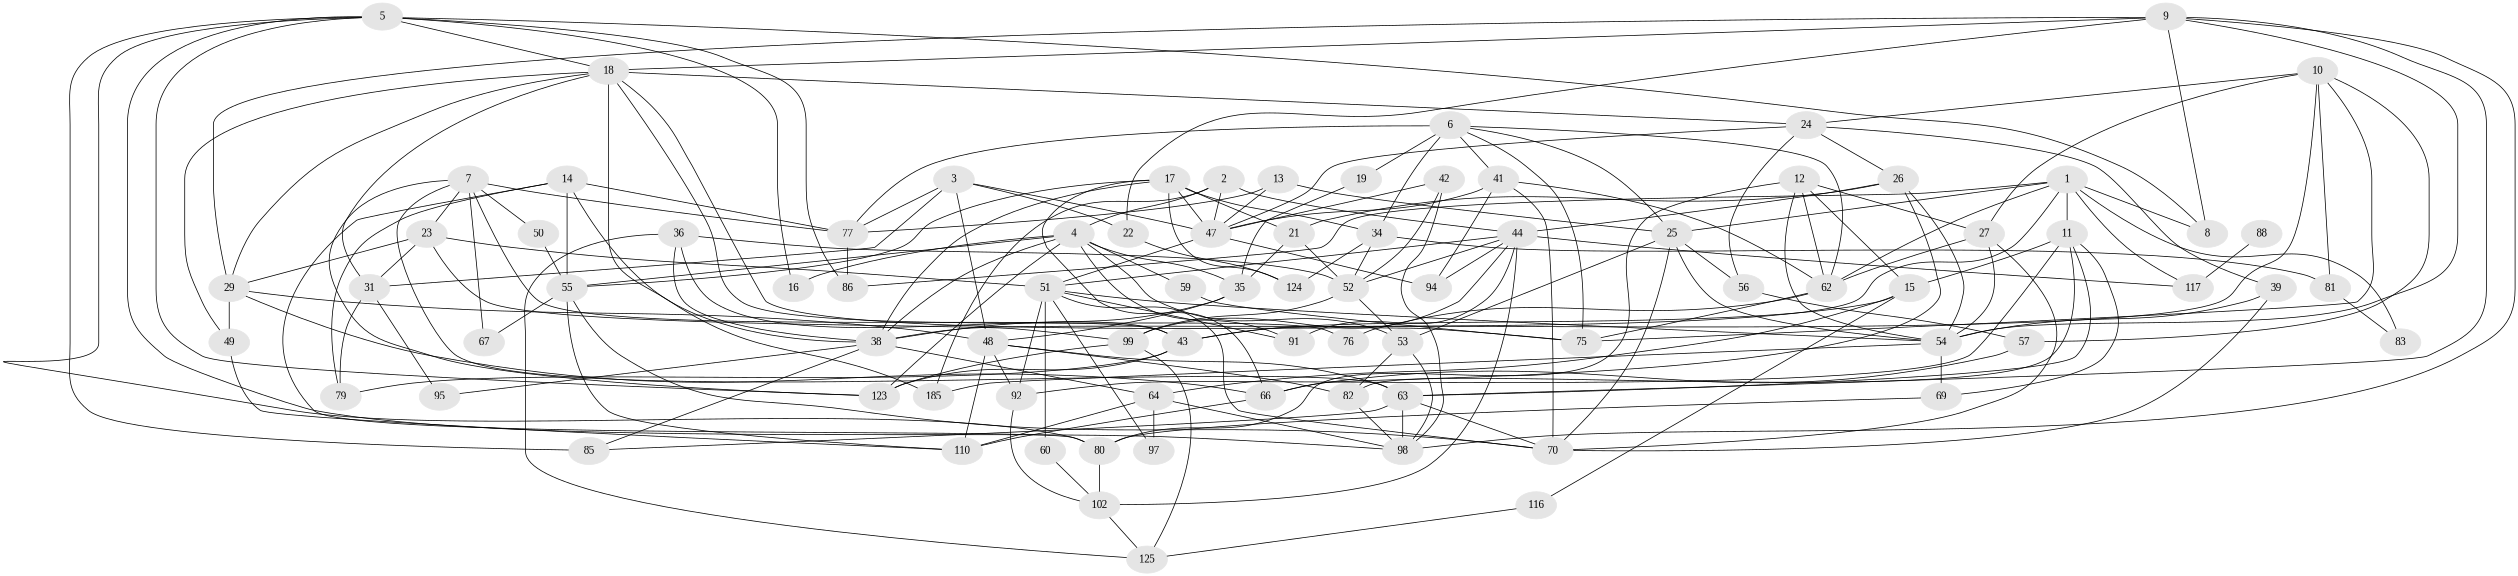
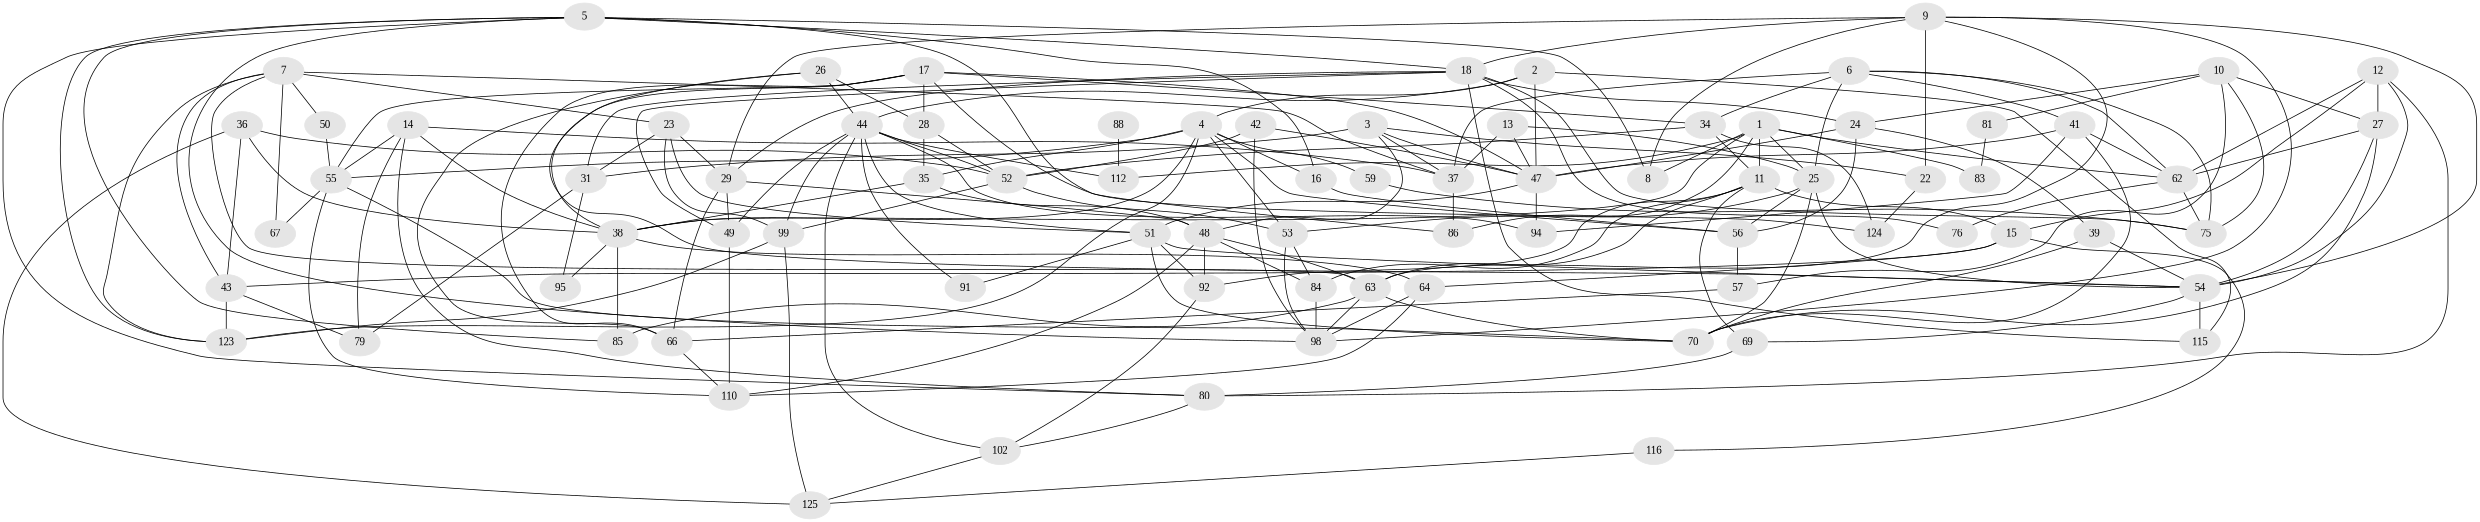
  graph {
    fontname="Liberation Serif"
    node [color=gray90 fontname="Liberation Serif" style=filled]
    edge [fontname="Liberation Serif"]
    1 [super="+118"]
    8
    11 [super="+32"]
    25 [super="+30"]
    38 [super="+45"]
    62 [super="+119"]
    83
    86
-   112 [label=117]
+   112
    63
    15
    69
-   82 [super="+84"]
+   82 [super="+84" label=84]
    92 [super="+101"]
    53 [super="+105"]
    56
    54 [super="+100"]
    70 [super="+89"]
    85
    64
    95
    75
    76
    2 [super="+107"]
    4 [super="+46"]
    44 [super="+78"]
    47 [super="+90"]
-   115 [label=185]
+   115
    16 [super="+65"]
    35 [super="+117"]
    55 [super="+109"]
    59
    123
    49 [super="+104"]
    51 [super="+96"]
    99 [super="+120"]
    52 [super="+73"]
    94
    91
    102
    3
    22
    31 [super="+111"]
-   37 [super="+113" label=77]
+   37 [super="+113"]
    48 [super="+77"]
    124
    79
    110 [super="+114"]
    98
    67
    57
    88
    5 [super="+21"]
    18 [super="+61"]
    80
    29 [super="+72"]
    24 [super="+71"]
    6 [super="+68"]
-   19
    34 [super="+40"]
    41 [super="+58"]
    81
    7 [super="+93"]
    23
    43 [super="+103"]
    50
    9 [super="+74"]
    66
    10 [super="+20"]
    27 [super="+108"]
    26 [super="+121"]
    39
    116
    12
    13 [super="+33"]
    14 [super="+122"]
-   97
    125
    17 [super="+87"]
-   28 [label=21]
-   60
+   28
    36 [super="+106"]
    42
    1 -- 8
    1 -- 11
    1 -- 25
    1 -- 38
    1 -- 62
    1 -- 83
    1 -- 86
    1 -- 112
    11 -- 63
    11 -- 15
    11 -- 69
    11 -- 82
    11 -- 92
    25 -- 53
    25 -- 56
    25 -- 54
    25 -- 70
    38 -- 85
    38 -- 64
    38 -- 95
    62 -- 75
    62 -- 76
    63 -- 70
    63 -- 85
    63 -- 98
    15 -- 64
    15 -- 43
    15 -- 116
    69 -- 80
    82 -- 98
    92 -- 102
    53 -- 82
    53 -- 98
    56 -- 57
    54 -- 69
    54 -- 115
    64 -- 110
    64 -- 98
-   64 -- 97
    2 -- 4
    2 -- 44
    2 -- 47
    2 -- 115
    4 -- 38
    4 -- 53 [weight=2]
-   4 -- 91
+   4 -- 56
    4 -- 16
    4 -- 35
    4 -- 55
    4 -- 59
    4 -- 123
    44 -- 112
+   44 -- 49
    44 -- 51
    44 -- 99
    44 -- 52
    44 -- 94
    44 -- 91
    44 -- 102
    47 -- 51
    47 -- 94
+   16 -- 56
    35 -- 38
    35 -- 48
    55 -- 70
    55 -- 110
    55 -- 67
    59 -- 75
    49 -- 110
    51 -- 92
    51 -- 54
    51 -- 70
    51 -- 91
-   51 -- 97
-   51 -- 60
    99 -- 123
    99 -- 125
    52 -- 53
    52 -- 99
    102 -- 125
    3 -- 47
    3 -- 22
    3 -- 31 [weight=2]
    3 -- 37
    3 -- 48
    22 -- 124
    31 -- 95
    31 -- 79
    37 -- 86
    48 -- 63
    48 -- 82
    48 -- 92
    48 -- 110
    57 -- 66
    88 -- 112
    5 -- 8
    5 -- 86
    5 -- 85
    5 -- 16
    5 -- 123
    5 -- 98
    5 -- 18
    5 -- 80
    18 -- 75
    18 -- 76
    18 -- 115
    18 -- 49
    18 -- 31
    18 -- 29
    18 -- 24
    80 -- 102
    29 -- 49
    29 -- 48
    29 -- 66
    24 -- 56
    24 -- 47
-   24 -- 26
    24 -- 39
    6 -- 25
    6 -- 62
    6 -- 75
    6 -- 37
-   6 -- 19 [weight=2]
    6 -- 34
    6 -- 41
-   19 -- 35
    34 -- 52
    34 -- 124
-   34 -- 81
+   34 -- 11
    41 -- 62
    41 -- 70
    41 -- 47
    41 -- 94
    81 -- 83
    7 -- 63
    7 -- 123
    7 -- 37
    7 -- 67
    7 -- 23
    7 -- 43
    7 -- 50
    23 -- 51
    23 -- 99
    23 -- 31
    23 -- 29
    43 -- 123
    43 -- 79
    50 -- 55
    9 -- 8
    9 -- 63
    9 -- 54
    9 -- 22
    9 -- 98
    9 -- 18
    9 -- 29
    66 -- 110
    10 -- 75
    10 -- 57
    10 -- 24
    10 -- 81
-   10 -- 43
    10 -- 27
    27 -- 62
    27 -- 54
    27 -- 70
    26 -- 54
    26 -- 44
    26 -- 66
    26 -- 28
    39 -- 54
    39 -- 70
    116 -- 125
    12 -- 62
    12 -- 15
    12 -- 54
    12 -- 80
    12 -- 27
    13 -- 25
    13 -- 47
    13 -- 37
    14 -- 38
    14 -- 55
    14 -- 37
    14 -- 79
    14 -- 80
    17 -- 38
    17 -- 47
    17 -- 55
    17 -- 124
    17 -- 34
    17 -- 66
    17 -- 28
    28 -- 35
    28 -- 52
-   60 -- 102
    36 -- 38
    36 -- 52
    36 -- 43
    36 -- 125
    42 -- 47
    42 -- 52
    42 -- 98
  }
